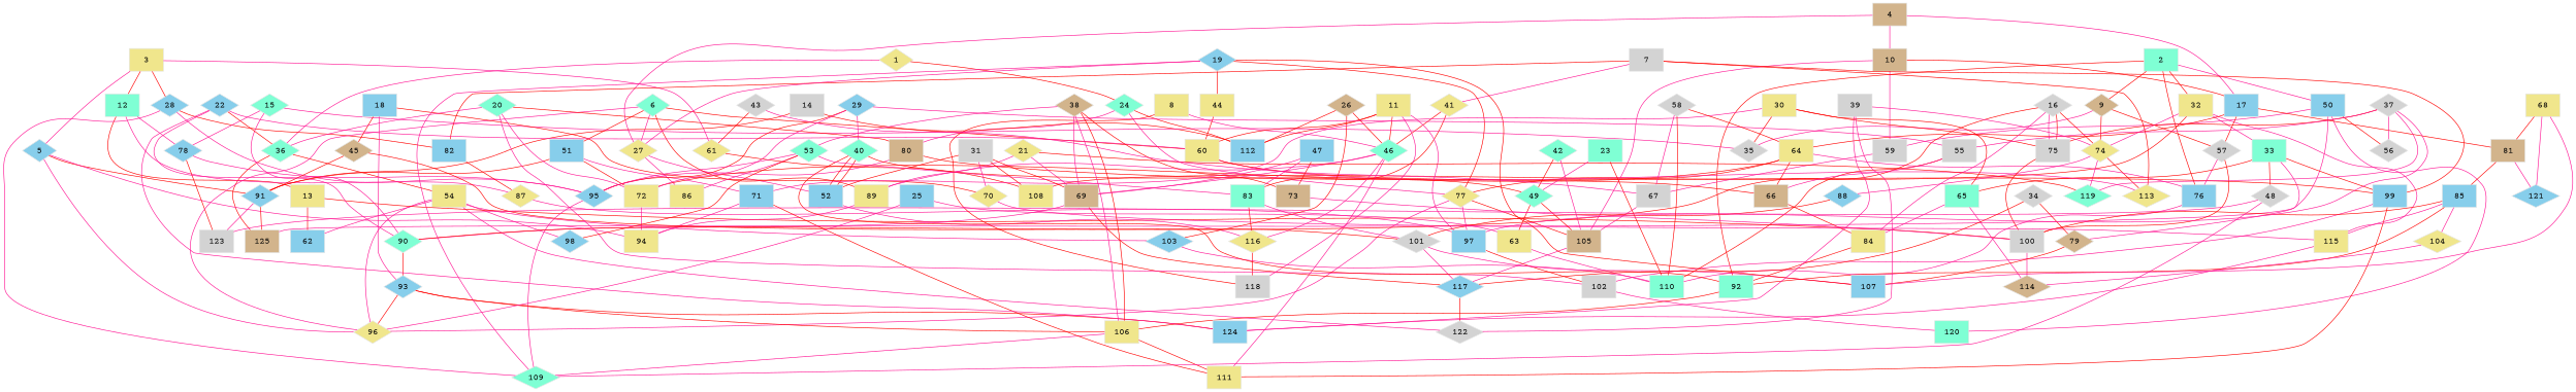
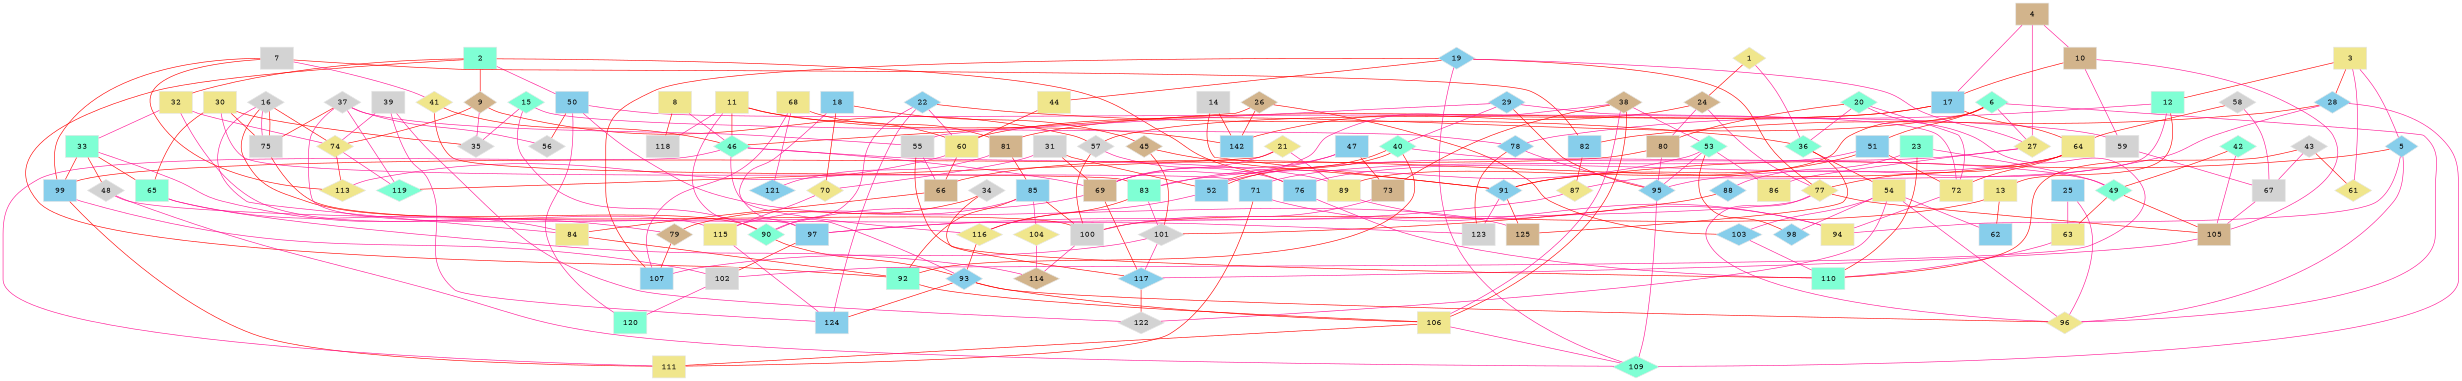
  graph {
    fontname="Courier Prime"
    node [color=gray90 fillcolor=khaki fontname="Courier Prime" shape=box style=filled]
    edge [color=deeppink fontname="Courier Prime"]
    1 [shape=diamond]
-   24 [fillcolor=aquamarine shape=diamond]
+   24 [fillcolor=tan shape=diamond]
    36 [fillcolor=aquamarine shape=diamond]
-   112 [fillcolor=skyblue]
+   112 [fillcolor=skyblue label=142]
    77 [shape=diamond]
    80 [fillcolor=tan]
    54
    125 [fillcolor=tan]
    2 [fillcolor=aquamarine]
    9 [fillcolor=tan shape=diamond]
    32
    50 [fillcolor=skyblue]
    76 [fillcolor=skyblue]
    92 [fillcolor=aquamarine]
    35 [fillcolor=lightgrey shape=diamond]
    57 [fillcolor=lightgrey shape=diamond]
    74 [shape=diamond]
-   108
    33 [fillcolor=aquamarine]
    115
    59 [fillcolor=lightgrey]
    56 [fillcolor=lightgrey shape=diamond]
    120 [fillcolor=aquamarine]
    110 [fillcolor=aquamarine]
    106
    5 [fillcolor=skyblue shape=diamond]
    3
    12 [fillcolor=aquamarine]
    28 [fillcolor=skyblue shape=diamond]
    61 [shape=diamond]
    91 [fillcolor=skyblue shape=diamond]
    94
    96 [shape=diamond]
    13
    78 [fillcolor=skyblue shape=diamond]
    87 [shape=diamond]
    82 [fillcolor=skyblue]
    109 [fillcolor=aquamarine shape=diamond]
    95 [fillcolor=skyblue shape=diamond]
    4 [fillcolor=tan]
    10 [fillcolor=tan]
    17 [fillcolor=skyblue]
    27 [shape=diamond]
    105 [fillcolor=tan]
    64
    81 [fillcolor=tan]
    52 [fillcolor=skyblue]
    86
    123 [fillcolor=lightgrey]
    6 [fillcolor=aquamarine shape=diamond]
    51 [fillcolor=skyblue]
    60
    89
    72
    71 [fillcolor=skyblue]
    113 [shape=diamond]
    66 [fillcolor=tan]
    7 [fillcolor=lightgrey]
    41 [shape=diamond]
    99 [fillcolor=skyblue]
    46 [fillcolor=aquamarine shape=diamond]
    83 [fillcolor=aquamarine]
    102 [fillcolor=lightgrey]
    111
    8
    118 [fillcolor=lightgrey]
    69 [fillcolor=tan]
    116 [shape=diamond]
    100 [fillcolor=lightgrey]
    119 [fillcolor=aquamarine shape=diamond]
    88 [fillcolor=skyblue shape=diamond]
    67 [fillcolor=lightgrey]
    117 [fillcolor=skyblue shape=diamond]
    11
    97 [fillcolor=skyblue]
    62 [fillcolor=skyblue]
    114 [fillcolor=tan shape=diamond]
    14 [fillcolor=lightgrey]
    15 [fillcolor=aquamarine shape=diamond]
    90 [fillcolor=aquamarine shape=diamond]
    93 [fillcolor=skyblue shape=diamond]
    16 [fillcolor=lightgrey shape=diamond]
    75 [fillcolor=lightgrey]
    84
    121 [fillcolor=skyblue shape=diamond]
    85 [fillcolor=skyblue]
    18 [fillcolor=skyblue]
    45 [fillcolor=tan shape=diamond]
    70 [shape=diamond]
    101 [fillcolor=lightgrey shape=diamond]
    124 [fillcolor=skyblue]
    19 [fillcolor=skyblue shape=diamond]
    44
    107 [fillcolor=skyblue]
    20 [fillcolor=aquamarine shape=diamond]
    21 [shape=diamond]
    22 [fillcolor=skyblue shape=diamond]
    23 [fillcolor=aquamarine]
    49 [fillcolor=aquamarine shape=diamond]
    63
    25 [fillcolor=skyblue]
    26 [fillcolor=tan shape=diamond]
    103 [fillcolor=skyblue shape=diamond]
    29 [fillcolor=skyblue shape=diamond]
    40 [fillcolor=aquamarine shape=diamond]
    55 [fillcolor=lightgrey]
    30
    65 [fillcolor=aquamarine]
    31 [fillcolor=lightgrey]
    48 [fillcolor=lightgrey shape=diamond]
    79 [fillcolor=tan shape=diamond]
    34 [fillcolor=lightgrey shape=diamond]
    122 [fillcolor=lightgrey shape=diamond]
    98 [fillcolor=skyblue shape=diamond]
    37 [fillcolor=lightgrey shape=diamond]
    38 [fillcolor=tan shape=diamond]
    53 [fillcolor=aquamarine shape=diamond]
    73 [fillcolor=tan]
    39 [fillcolor=lightgrey]
    42 [fillcolor=aquamarine shape=diamond]
    43 [fillcolor=lightgrey shape=diamond]
    47 [fillcolor=skyblue]
    58 [fillcolor=lightgrey shape=diamond]
    68
    104 [shape=diamond]
    1 -- 24 [color=red]
    1 -- 36
    24 -- 112 [color=red]
    24 -- 77
    24 -- 80
    36 -- 54 [color=red]
    36 -- 125 [color=red]
    77 -- 96
    77 -- 105 [color=red]
    77 -- 97
    80 -- 95
    80 -- 99 [color=red]
    54 -- 96
    54 -- 62
    54 -- 103
    54 -- 122
    54 -- 98
    2 -- 9 [color=red]
    2 -- 32 [color=red]
    2 -- 50
    2 -- 76 [color=red]
    2 -- 92 [color=red]
    9 -- 35
    9 -- 57 [color=red]
    9 -- 74 [color=red]
    32 -- 74
-   32 -- 108 [color=red]
    32 -- 33
    32 -- 115
    50 -- 125
    50 -- 59
    50 -- 56 [color=red]
    50 -- 120
    76 -- 110
    92 -- 106 [color=red]
    57 -- 76
    57 -- 100 [color=red]
    74 -- 113 [color=red]
    74 -- 119
-   74 -- 88
+   23 -- 88
    33 -- 99 [color=red]
    33 -- 65 [color=red]
    33 -- 48 [color=red]
    33 -- 79
    115 -- 124
    59 -- 67
    106 -- 109
    106 -- 111 [color=red]
    5 -- 91 [color=red]
    5 -- 94
    5 -- 96
    3 -- 5
    3 -- 12 [color=red]
    3 -- 28 [color=red]
    3 -- 61
    12 -- 13 [color=red]
    12 -- 78
    12 -- 87
    28 -- 82 [color=red]
    28 -- 109
    28 -- 95
-   61 -- 108 [color=red]
    91 -- 125 [color=red]
    91 -- 123
    13 -- 100 [color=red]
    13 -- 62 [color=red]
    78 -- 95
    78 -- 123 [color=red]
    87 -- 97
    82 -- 87 [color=red]
    95 -- 109
    4 -- 10
    4 -- 17
    4 -- 27
    10 -- 59
    10 -- 17 [color=red]
    10 -- 105
    17 -- 57 [color=red]
    17 -- 64 [color=red]
    17 -- 81 [color=red]
    27 -- 52
    27 -- 86
    105 -- 117
    64 -- 77 [color=red]
    64 -- 76
    64 -- 72 [color=red]
    64 -- 66 [color=red]
    81 -- 121
    81 -- 85 [color=red]
    52 -- 116
    6 -- 96
    6 -- 27
    6 -- 51 [color=red]
    6 -- 60 [color=red]
    6 -- 89 [color=red]
    51 -- 91 [color=red]
    51 -- 72 [color=red]
    51 -- 71
    60 -- 113
    60 -- 66 [color=red]
    89 -- 94
    72 -- 94
    71 -- 94
    71 -- 111 [color=red]
    66 -- 84 [color=red]
    7 -- 82 [color=red]
    7 -- 113 [color=red]
    7 -- 41
    7 -- 99 [color=red]
    41 -- 46 [color=red]
    41 -- 83 [color=red]
    99 -- 102
    99 -- 111 [color=red]
    46 -- 89
    46 -- 111
    46 -- 69
    46 -- 116
    83 -- 116 [color=red]
    83 -- 101
    102 -- 120
    8 -- 46
    8 -- 118 [color=red]
    69 -- 117 [color=red]
    69 -- 90
-   116 -- 118 [color=red]
+   116 -- 93 [color=red]
    100 -- 114
    88 -- 101 [color=red]
    67 -- 105
    117 -- 122 [color=red]
    11 -- 112 [color=red]
    11 -- 60 [color=red]
    11 -- 46 [color=red]
    11 -- 118
    11 -- 97
    97 -- 102 [color=red]
    14 -- 112 [color=red]
    14 -- 91 [color=red]
    15 -- 35
    15 -- 78
    15 -- 90
    90 -- 93 [color=red]
    93 -- 106 [color=red]
    93 -- 96 [color=red]
    93 -- 124 [color=red]
    16 -- 74 [color=red]
    16 -- 90 [color=red]
    16 -- 75
    16 -- 75 [color=red]
    16 -- 84
    75 -- 100 [color=red]
    84 -- 92 [color=red]
    85 -- 92 [color=red]
    85 -- 115
    85 -- 100 [color=red]
    85 -- 104
    18 -- 93
    18 -- 45 [color=red]
    18 -- 70 [color=red]
    45 -- 91 [color=red]
    45 -- 101 [color=red]
    70 -- 115
    101 -- 117
    101 -- 107
    19 -- 77 [color=red]
    19 -- 109
    19 -- 27
    19 -- 44 [color=red]
    19 -- 107 [color=red]
    44 -- 60 [color=red]
    20 -- 36
    20 -- 80 [color=red]
    20 -- 72
    20 -- 102
    21 -- 89
    21 -- 69
    21 -- 119 [color=red]
    22 -- 36 [color=red]
    22 -- 60
    22 -- 90
    22 -- 124
    23 -- 110 [color=red]
    23 -- 49
    49 -- 105 [color=red]
    49 -- 63 [color=red]
    63 -- 110
    25 -- 96
    25 -- 63
    26 -- 112 [color=red]
    26 -- 46 [color=red]
    26 -- 103 [color=red]
    103 -- 110
    29 -- 95 [color=red]
    29 -- 72
    29 -- 40
    29 -- 55
    40 -- 92 [color=red]
    40 -- 52 [color=red]
    40 -- 52 [color=red]
-   40 -- 49 [color=red]
+   40 -- 49
    55 -- 110 [color=red]
    55 -- 66
    30 -- 35 [color=red]
    30 -- 71
    30 -- 75 [color=red]
    30 -- 65 [color=red]
    65 -- 114
    65 -- 84
-   31 -- 108 [color=red]
    31 -- 52 [color=red]
    31 -- 69 [color=red]
    31 -- 70
    48 -- 109
    48 -- 123
    79 -- 107 [color=red]
    34 -- 117 [color=red]
    34 -- 79 [color=red]
    37 -- 56
    37 -- 119
    37 -- 97
    37 -- 75 [color=red]
    37 -- 55
    38 -- 106
    38 -- 106 [color=red]
    38 -- 69
    38 -- 53
    38 -- 73 [color=red]
    53 -- 95
    53 -- 86
    53 -- 83
    53 -- 98 [color=red]
    73 -- 100
    39 -- 74
    39 -- 124
    39 -- 122
    42 -- 105
    42 -- 49 [color=red]
-   58 -- 110 [color=red]
+   43 -- 110 [color=red]
    43 -- 61 [color=red]
    43 -- 67
    47 -- 83
    47 -- 69
    47 -- 73 [color=red]
    58 -- 64 [color=red]
    58 -- 67
    68 -- 81 [color=red]
    68 -- 121
    68 -- 107
    104 -- 114
  }
